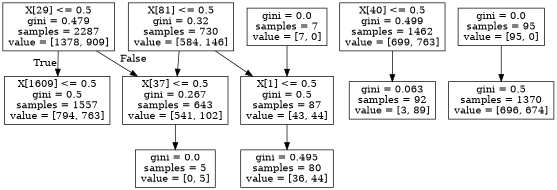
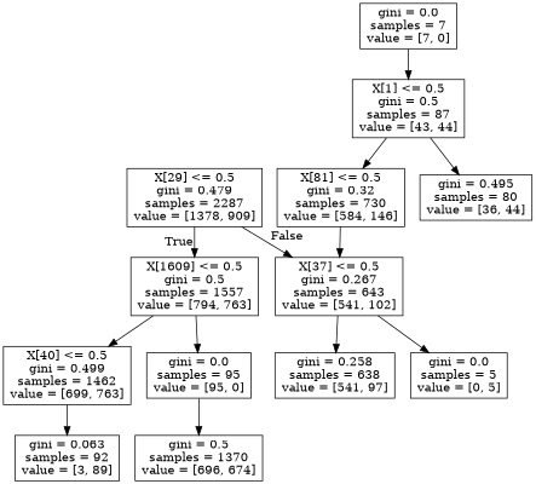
  digraph {
    node [shape=box]
    n1 [label="X[29] <= 0.5\ngini = 0.479\nsamples = 2287\nvalue = [1378, 909]"]
    n2 [label="X[1609] <= 0.5\ngini = 0.5\nsamples = 1557\nvalue = [794, 763]"]
    n3 [label="X[37] <= 0.5\ngini = 0.267\nsamples = 643\nvalue = [541, 102]"]
    n4 [label="X[40] <= 0.5\ngini = 0.499\nsamples = 1462\nvalue = [699, 763]"]
    n5 [label="gini = 0.0\nsamples = 95\nvalue = [95, 0]"]
    n6 [label="X[81] <= 0.5\ngini = 0.32\nsamples = 730\nvalue = [584, 146]"]
    n7 [label="X[1] <= 0.5\ngini = 0.5\nsamples = 87\nvalue = [43, 44]"]
    n8 [label="gini = 0.063\nsamples = 92\nvalue = [3, 89]"]
    n9 [label="gini = 0.5\nsamples = 1370\nvalue = [696, 674]"]
+   n10 [label="gini = 0.258\nsamples = 638\nvalue = [541, 97]"]
    n11 [label="gini = 0.0\nsamples = 5\nvalue = [0, 5]"]
    n12 [label="gini = 0.495\nsamples = 80\nvalue = [36, 44]"]
    n13 [label="gini = 0.0\nsamples = 7\nvalue = [7, 0]"]
    n1 -> n2 [headlabel=True labelangle=45 labeldistance=2.5]
    n1 -> n3 [headlabel=False labelangle=-45 labeldistance=2.5]
+   n2 -> n4
+   n2 -> n5
+   n3 -> n10
    n3 -> n11
    n4 -> n8
    n5 -> n9
    n6 -> n3
-   n6 -> n7
+   n7 -> n6
    n7 -> n12
    n13 -> n7
  }
